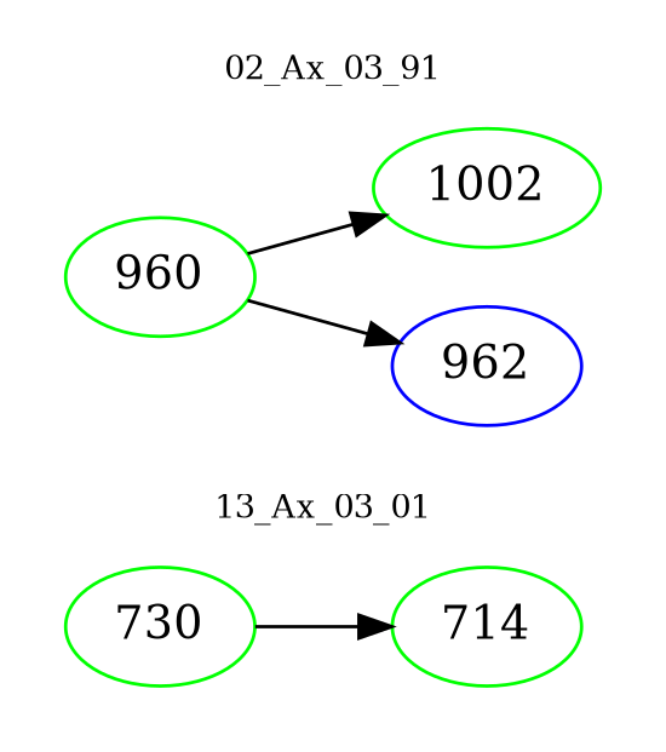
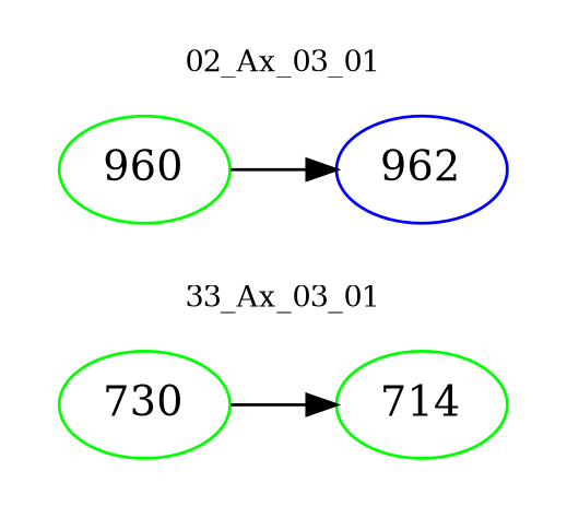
  digraph {
    rankdir=LR
    node [color=green]
    edge [color=black]
    n1 [label=730]
    n2 [label=714]
    n3 [label=960]
    n4 [color=blue label=962]
-   n5 [label=1002]
    subgraph cluster_1 {
      color=white
      fontsize=10
-     label="13_Ax_03_01"
+     label="33_Ax_03_01"
      n1
      n2
    }
    subgraph cluster_2 {
      color=white
      fontsize=10
-     label="02_Ax_03_91"
+     label="02_Ax_03_01"
      n3
      n4
-     n5
    }
    n1 -> n2
    n3 -> n4
-   n3 -> n5
  }
